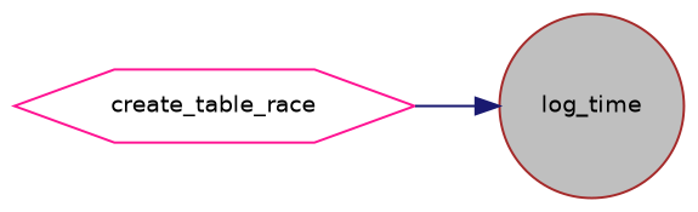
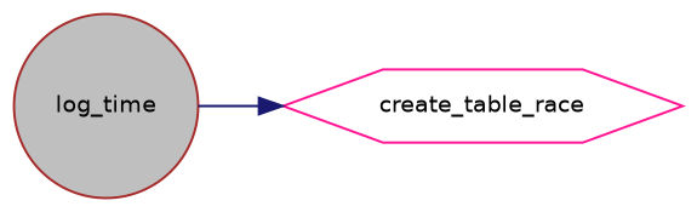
  digraph {
    rankdir=RL
    fontname="DejaVu Sans"
    node [fontname="DejaVu Sans" fontsize=10 style=filled]
    n1 [color=brown fillcolor=grey75 fontcolor=black height=0.2 label=log_time shape=circle width=0.4]
    n2 [color=deeppink fillcolor=white height=0.2 label=create_table_race shape=hexagon width=0.4]
-   n1 -> n2 [color=midnightblue dir=back fontname="DejaVu Sans" fontsize=10 labelfontname=Helvetica labelfontsize=10 style=solid]
+   n2 -> n1 [color=midnightblue dir=back fontname="DejaVu Sans" fontsize=10 labelfontname=Helvetica labelfontsize=10 style=solid]
  }
